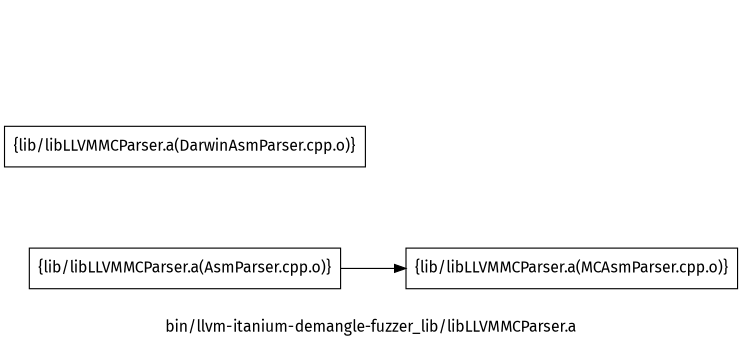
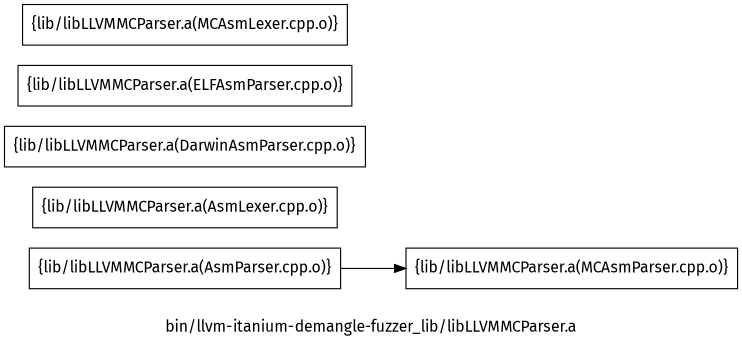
  digraph {
    label="bin/llvm-itanium-demangle-fuzzer_lib/libLLVMMCParser.a"
    rankdir=LR
    fontname="Fira Sans"
    node [group=0 shape=box fontname="Fira Sans"]
    n1 [label="{lib/libLLVMMCParser.a(AsmParser.cpp.o)}"]
    n2 [label="{lib/libLLVMMCParser.a(MCAsmParser.cpp.o)}"]
+   n3 [label="{lib/libLLVMMCParser.a(AsmLexer.cpp.o)}"]
    n4 [label="{lib/libLLVMMCParser.a(DarwinAsmParser.cpp.o)}"]
+   n5 [label="{lib/libLLVMMCParser.a(ELFAsmParser.cpp.o)}"]
+   n6 [label="{lib/libLLVMMCParser.a(MCAsmLexer.cpp.o)}"]
    subgraph sub_1 {
      rank=same
      n1
    }
    n1 -> n2 [fontname="Fira Sans"]
  }
